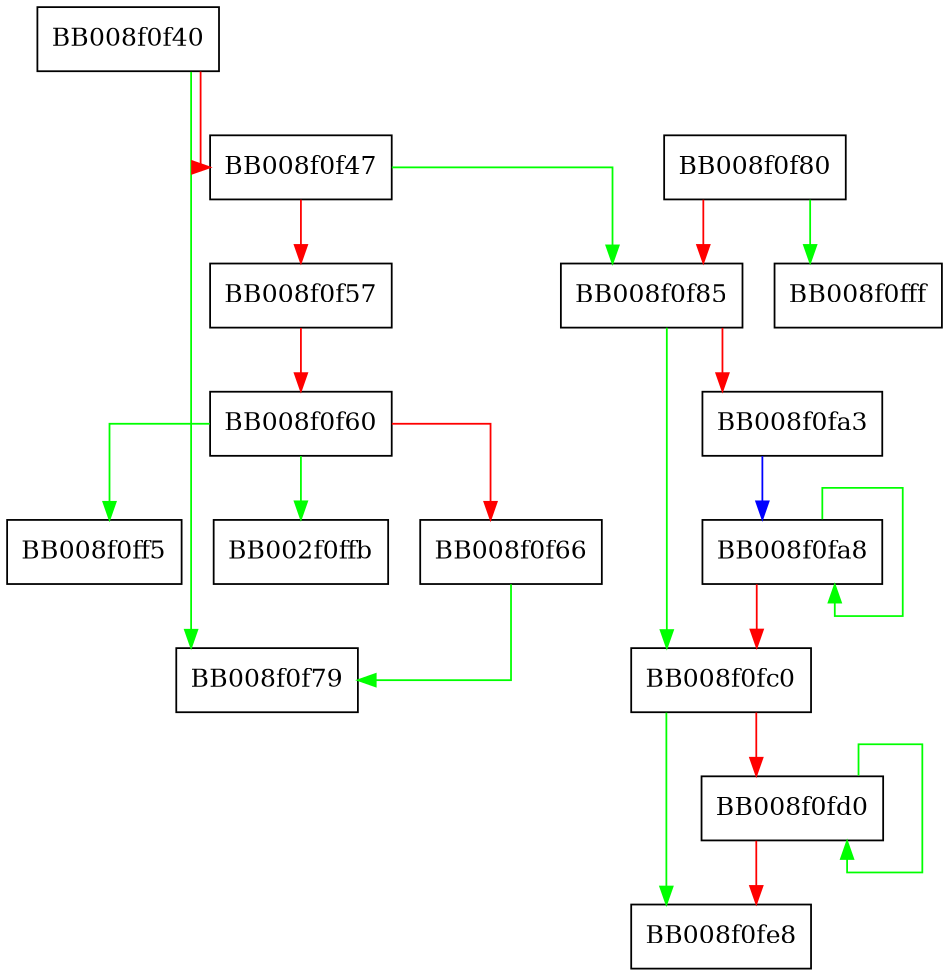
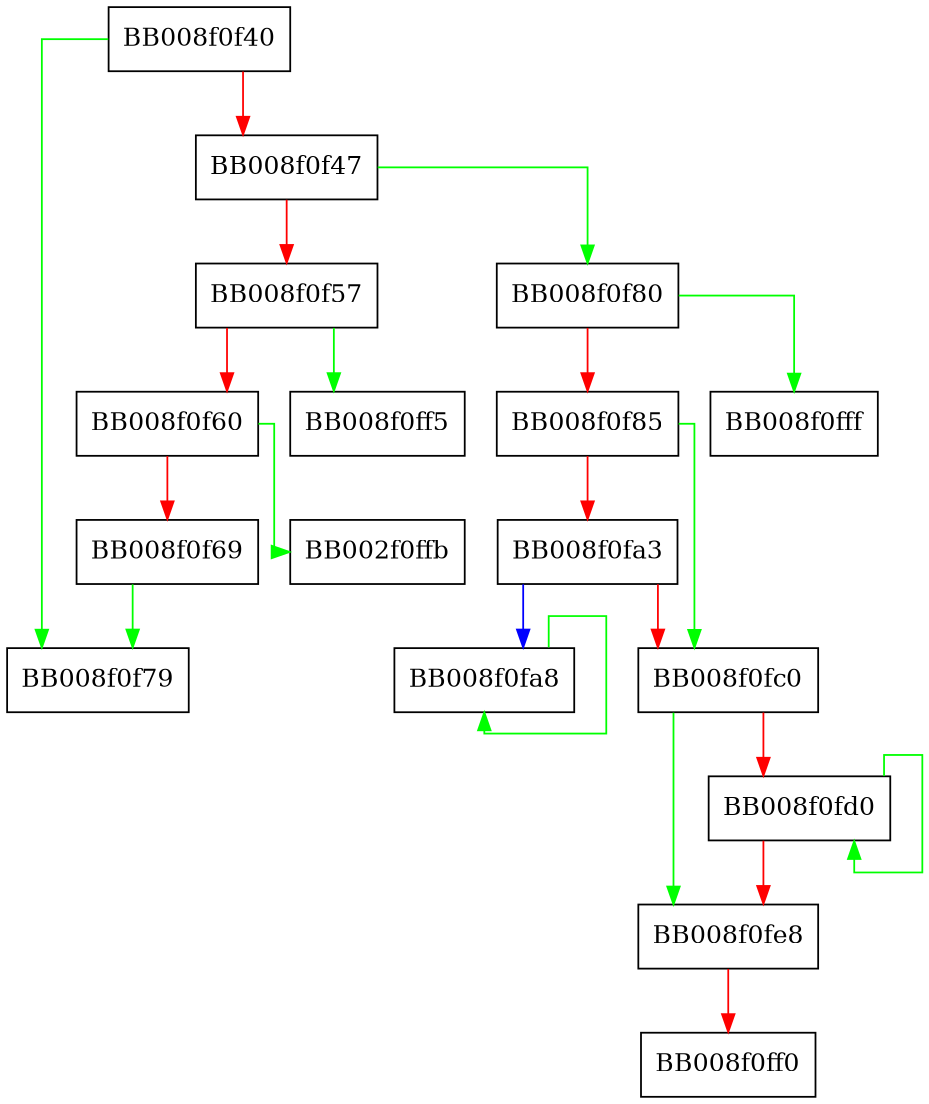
  digraph {
    splines=ortho
    node [shape=box]
    edge [color=green]
    BB008f0f40
    BB008f0f79
    BB008f0f47
    BB008f0f80
    BB008f0f57
    BB008f0fff
    BB008f0f85
    BB008f0ff5
    BB008f0f60
    BB008f0fc0
    BB008f0fa3
    n12 [label=BB002f0ffb]
-   BB008f0f69 [label=BB008f0f66]
+   BB008f0f69
    BB008f0fe8
    BB008f0fd0
    BB008f0fa8
+   BB008f0ff0
    BB008f0f40 -> BB008f0f79
    BB008f0f40 -> BB008f0f47 [color=red]
-   BB008f0f47 -> BB008f0f85
+   BB008f0f47 -> BB008f0f80
    BB008f0f47 -> BB008f0f57 [color=red]
    BB008f0f80 -> BB008f0fff
    BB008f0f80 -> BB008f0f85 [color=red]
-   BB008f0f60 -> BB008f0ff5
+   BB008f0f57 -> BB008f0ff5
    BB008f0f57 -> BB008f0f60 [color=red]
    BB008f0f85 -> BB008f0fc0
    BB008f0f85 -> BB008f0fa3 [color=red]
    BB008f0f60 -> n12
    BB008f0f60 -> BB008f0f69 [color=red]
    BB008f0fc0 -> BB008f0fe8
    BB008f0fc0 -> BB008f0fd0 [color=red]
    BB008f0fa3 -> BB008f0fa8 [color=blue]
    BB008f0f69 -> BB008f0f79
+   BB008f0fe8 -> BB008f0ff0 [color=red]
    BB008f0fd0 -> BB008f0fe8 [color=red]
    BB008f0fd0 -> BB008f0fd0
-   BB008f0fa8 -> BB008f0fc0 [color=red]
+   BB008f0fa3 -> BB008f0fc0 [color=red]
    BB008f0fa8 -> BB008f0fa8
  }
